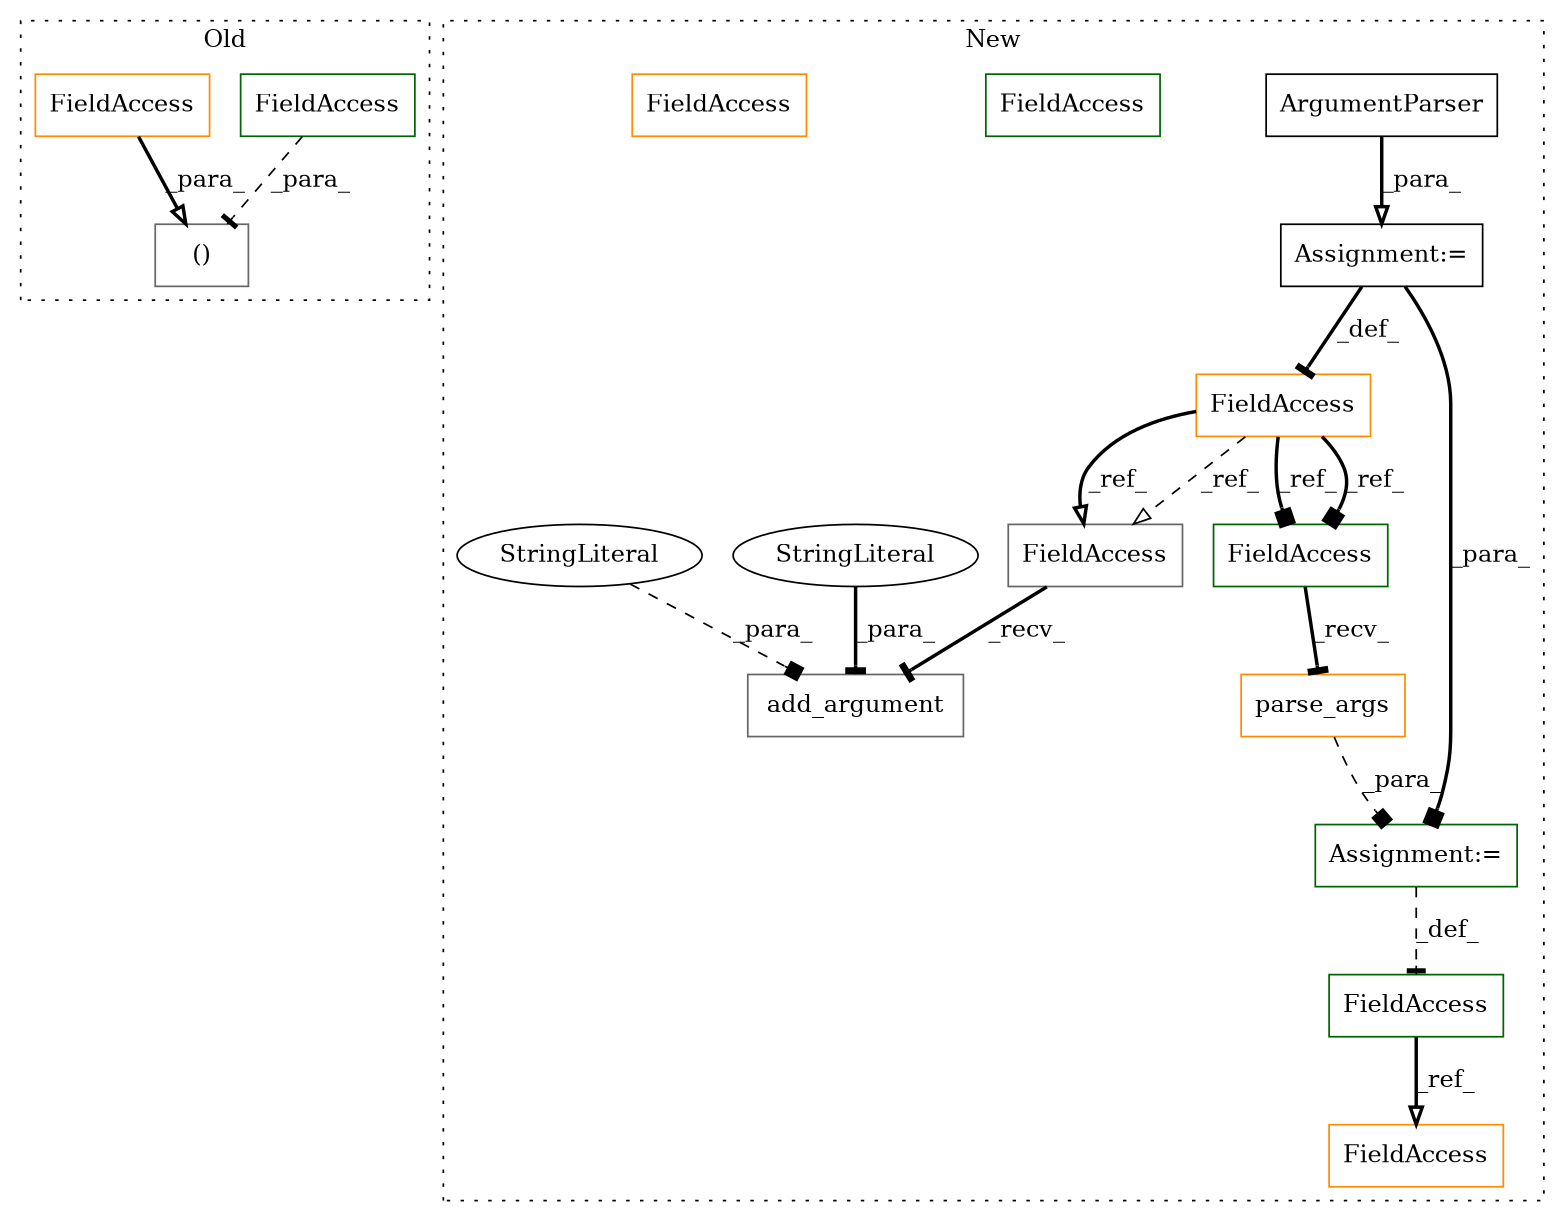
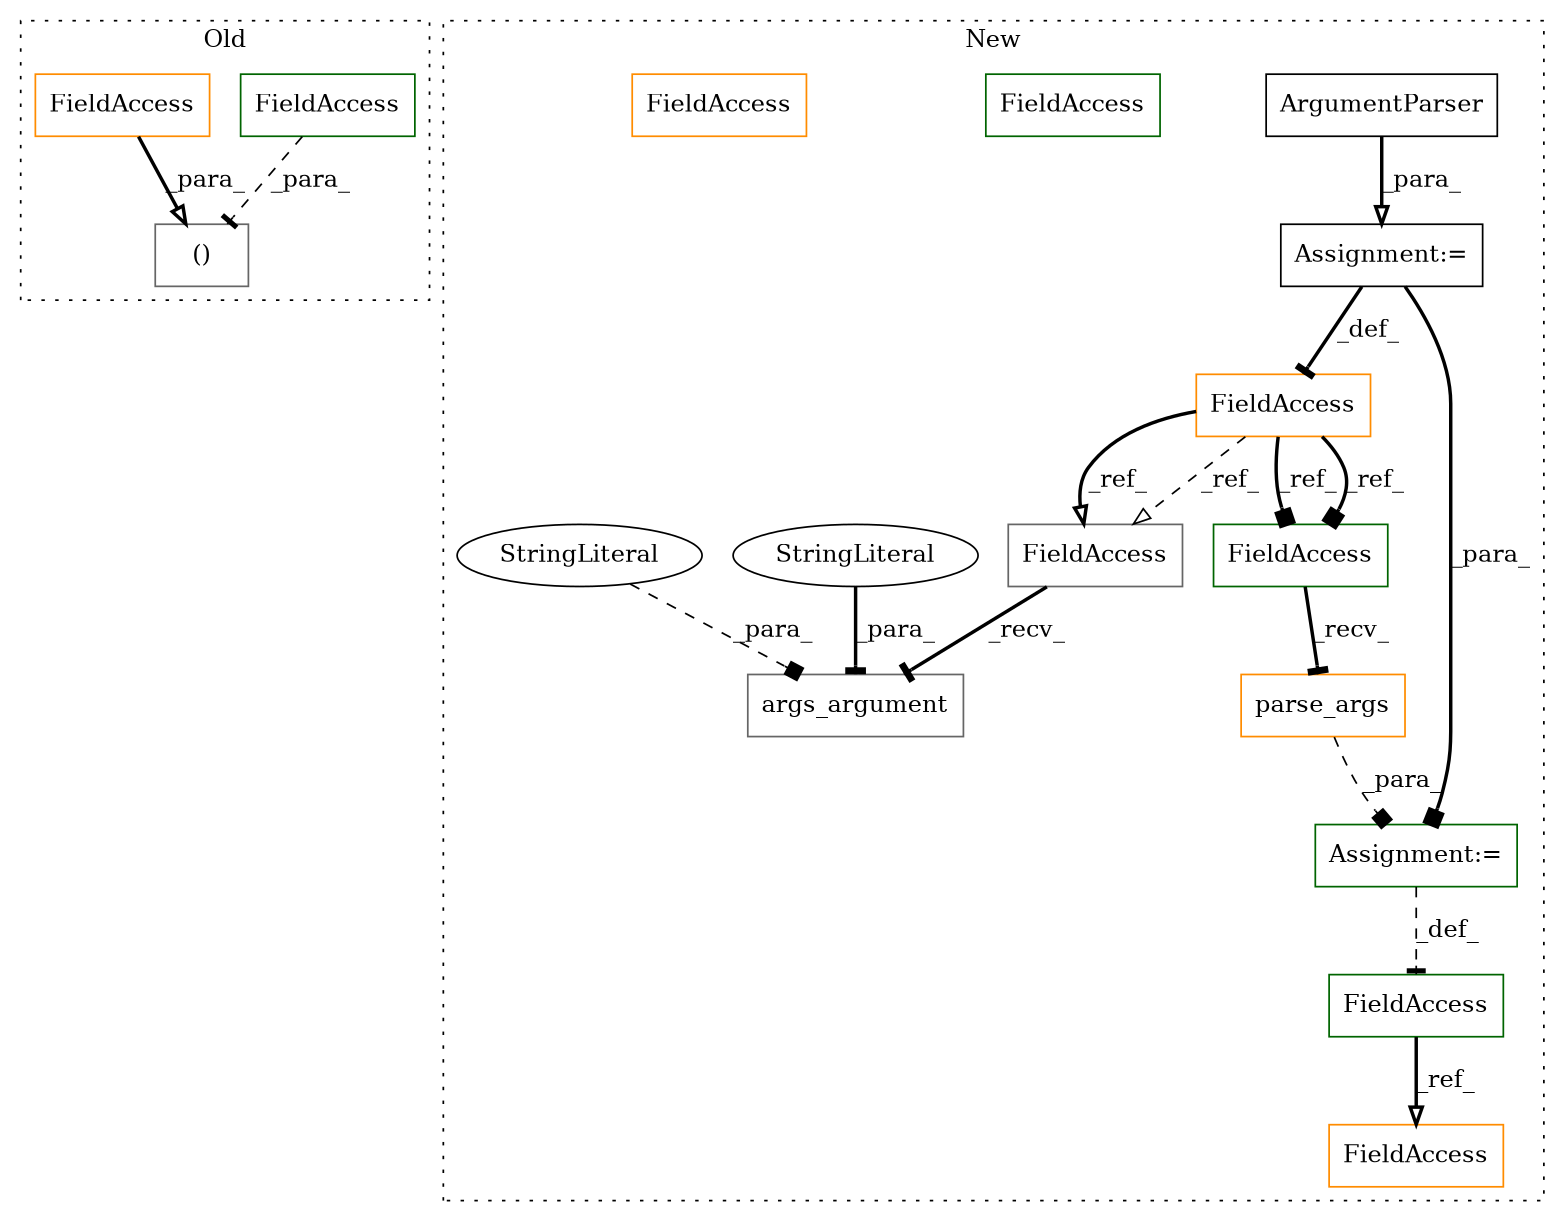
  digraph {
    node [a=22 l=6 s=6568 shape=box color=darkgreen]
    edge [style=bold arrowhead=tee]
    n1 [a=106 l=21 label="()" color=gray40]
    n2 [l=4 label=FieldAccess]
    n3 [l=4 label=FieldAccess s=6585 color=darkorange]
    n4 [a=32 l="11,1" label=parse_args s="8111,8149" color=darkorange]
    n5 [a=32 l="15,1" label=ArgumentParser s="7766,7808" color=black]
    n6 [label=FieldAccess s=7750 color=darkorange]
    n7 [l=4 label=FieldAccess s=8099]
    n8 [label=FieldAccess s=7817]
    n9 [l=4 label=FieldAccess s=8386 color=darkorange]
    n10 [label=FieldAccess s=8104 color=darkorange]
-   n11 [a=32 l="13,1" label=add_argument s="7824,7930" color=gray40]
+   n11 [a=32 l="13,1" label=args_argument s="7824,7930" color=gray40]
    n12 [a=45 l=53 label=StringLiteral s=7877 shape=ellipse color=black]
    n13 [a=45 l=12 label=StringLiteral s=7864 shape=ellipse color=black]
    n14 [a=7 l=1 label="Assignment:=" s=7756 color=black]
    n15 [a=7 l=1 label="Assignment:=" s=8103]
    n16 [label=FieldAccess s=8104]
    n17 [label=FieldAccess s=7817 color=gray40]
    subgraph cluster_1 {
      label=Old
      style=dotted
      n1
      n2
      n3
    }
    subgraph cluster_2 {
      label=New
      style=dotted
      n4
      n5
      n6
      n7
      n8
      n9
      n10
      n11
      n12
      n13
      n14
      n15
      n16
      n17
    }
    n2 -> n1 [label=_para_ style=dashed]
    n3 -> n1 [label=_para_ arrowhead=onormal]
    n4 -> n15 [label=_para_ style=dashed arrowhead=box]
    n5 -> n14 [label=_para_ arrowhead=onormal]
    n6 -> n16 [label=_ref_ arrowhead=box]
    n6 -> n16 [label=_ref_ arrowhead=box]
    n6 -> n17 [label=_ref_ arrowhead=onormal]
    n6 -> n17 [label=_ref_ style=dashed arrowhead=onormal]
    n7 -> n9 [label=_ref_ arrowhead=onormal]
    n12 -> n11 [label=_para_]
    n13 -> n11 [label=_para_ style=dashed arrowhead=box]
    n14 -> n6 [label=_def_]
    n14 -> n15 [label=_para_ arrowhead=box]
    n15 -> n7 [label=_def_ style=dashed]
    n16 -> n4 [label=_recv_]
    n17 -> n11 [label=_recv_]
  }
